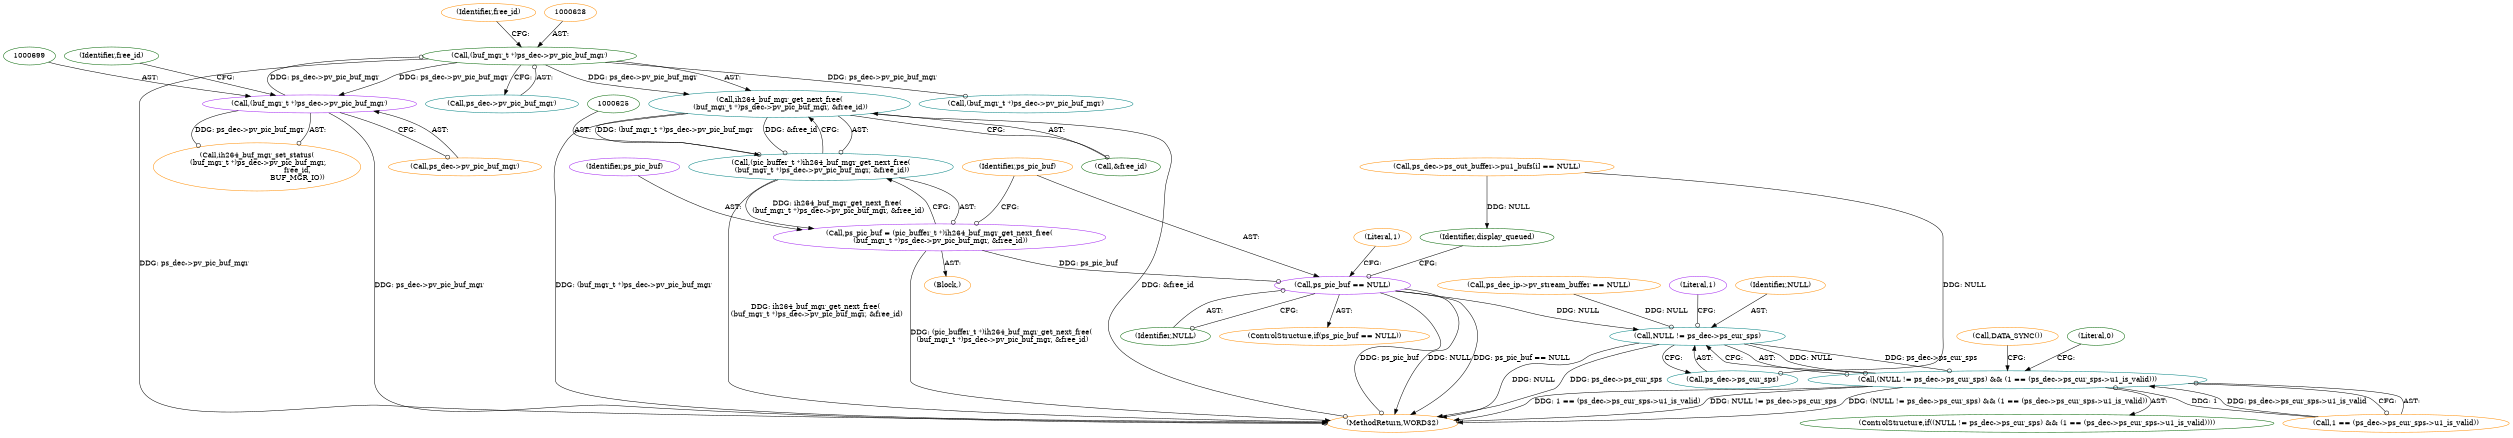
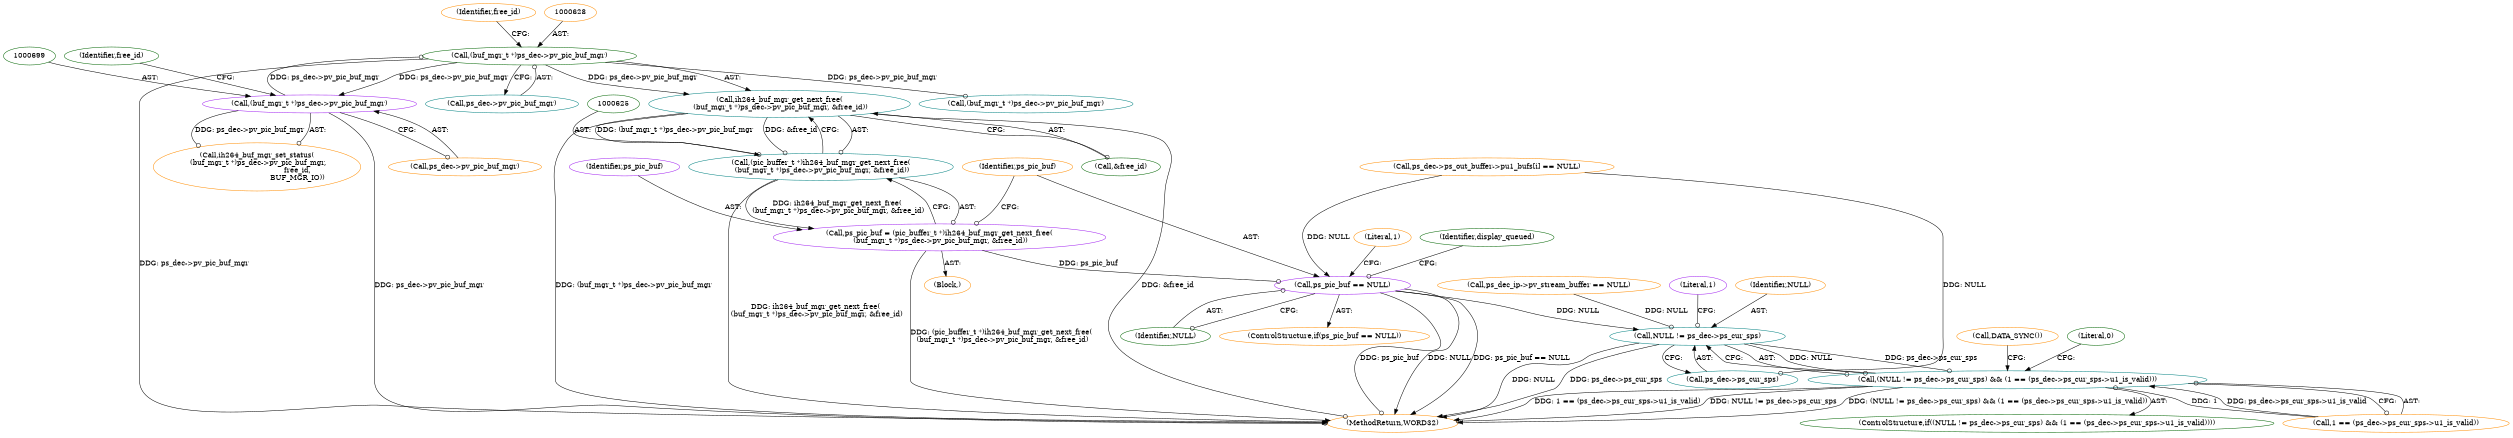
  digraph {
    node [color=darkorange]
    edge [arrowhead=normal]
    n1 [color=teal label="(Call,ih264_buf_mgr_get_next_free(\n (buf_mgr_t *)ps_dec->pv_pic_buf_mgr, &free_id))"]
    n2 [color=teal label="(Call,(pic_buffer_t *)ih264_buf_mgr_get_next_free(\n (buf_mgr_t *)ps_dec->pv_pic_buf_mgr, &free_id))"]
    n3 [label="(MethodReturn,WORD32)"]
    n4 [color=darkgreen label="(Call,&free_id)"]
    n5 [color=purple label="(Call,ps_pic_buf = (pic_buffer_t *)ih264_buf_mgr_get_next_free(\n (buf_mgr_t *)ps_dec->pv_pic_buf_mgr, &free_id))"]
    n6 [color=darkgreen label="(Call,(buf_mgr_t *)ps_dec->pv_pic_buf_mgr)"]
    n7 [color=purple label="(Call,(buf_mgr_t *)ps_dec->pv_pic_buf_mgr)"]
    n8 [color=teal label="(Call,ps_dec->pv_pic_buf_mgr)"]
    n9 [color=teal label="(Call,(buf_mgr_t *)ps_dec->pv_pic_buf_mgr)"]
    n10 [label="(Call,ih264_buf_mgr_set_status(\n (buf_mgr_t *)ps_dec->pv_pic_buf_mgr,\n                                    free_id,\n                                    BUF_MGR_IO))"]
    n11 [label="(Call,ps_dec->pv_pic_buf_mgr)"]
    n12 [color=purple label="(Call,ps_pic_buf == NULL)"]
    n13 [label="(Block,)"]
    n14 [color=teal label="(Call,NULL != ps_dec->ps_cur_sps)"]
    n15 [label="(ControlStructure,if(ps_pic_buf == NULL))"]
    n16 [color=darkgreen label="(Identifier,NULL)"]
    n17 [color=teal label="(Call,(NULL != ps_dec->ps_cur_sps) && (1 == (ps_dec->ps_cur_sps->u1_is_valid)))"]
    n18 [color=teal label="(Call,ps_dec->ps_cur_sps)"]
    n19 [color=darkgreen label="(ControlStructure,if((NULL != ps_dec->ps_cur_sps) && (1 == (ps_dec->ps_cur_sps->u1_is_valid))))"]
    n20 [label="(Call,1 == (ps_dec->ps_cur_sps->u1_is_valid))"]
    n21 [label="(Call,ps_dec_ip->pv_stream_buffer == NULL)"]
    n22 [label="(Identifier,ps_pic_buf)"]
    n23 [color=darkgreen label="(Identifier,free_id)"]
    n24 [color=purple label="(Identifier,ps_pic_buf)"]
    n25 [color=darkgreen label="(Identifier,display_queued)"]
    n26 [label="(Call,DATA_SYNC())"]
    n27 [label="(Call,ps_dec->ps_out_buffer->pu1_bufs[i] == NULL)"]
    n28 [label="(Literal,1)"]
    n29 [color=darkgreen label="(Literal,0)"]
    n30 [label="(Identifier,free_id)"]
    n31 [color=purple label="(Literal,1)"]
    n32 [label="(Identifier,NULL)"]
    1000628
    1000699 [color=darkgreen]
    1000625 [color=darkgreen]
    n1 -> n2 [arrowhead=odot label="AST: "]
    n1 -> n2 [label="DDG: (buf_mgr_t *)ps_dec->pv_pic_buf_mgr"]
    n1 -> n2 [arrowhead=odot label="DDG: &free_id"]
    n1 -> n3 [arrowhead=odot label="DDG: &free_id"]
    n1 -> n3 [label="DDG: (buf_mgr_t *)ps_dec->pv_pic_buf_mgr"]
    n1 -> n4 [arrowhead=odot label="CFG: "]
    n2 -> n1 [label="CFG: "]
    n2 -> n3 [label="DDG: ih264_buf_mgr_get_next_free(\n (buf_mgr_t *)ps_dec->pv_pic_buf_mgr, &free_id)"]
    n2 -> n5 [arrowhead=odot label="AST: "]
    n2 -> n5 [label="DDG: ih264_buf_mgr_get_next_free(\n (buf_mgr_t *)ps_dec->pv_pic_buf_mgr, &free_id)"]
    n4 -> n1 [label="AST: "]
    n5 -> n2 [label="CFG: "]
    n5 -> n3 [label="DDG: (pic_buffer_t *)ih264_buf_mgr_get_next_free(\n (buf_mgr_t *)ps_dec->pv_pic_buf_mgr, &free_id)"]
    n5 -> n12 [arrowhead=odot label="DDG: ps_pic_buf"]
    n5 -> n13 [label="AST: "]
    n6 -> n1 [label="AST: "]
    n6 -> n1 [label="DDG: ps_dec->pv_pic_buf_mgr"]
    n6 -> n3 [arrowhead=odot label="DDG: ps_dec->pv_pic_buf_mgr"]
    n6 -> n7 [label="DDG: ps_dec->pv_pic_buf_mgr"]
    n6 -> n8 [label="CFG: "]
    n6 -> n9 [arrowhead=odot label="DDG: ps_dec->pv_pic_buf_mgr"]
    n7 -> n3 [arrowhead=odot label="DDG: ps_dec->pv_pic_buf_mgr"]
    n7 -> n6 [arrowhead=odot label="DDG: ps_dec->pv_pic_buf_mgr"]
    n7 -> n10 [arrowhead=odot label="AST: "]
    n7 -> n10 [arrowhead=odot label="DDG: ps_dec->pv_pic_buf_mgr"]
    n7 -> n11 [arrowhead=odot label="CFG: "]
    n8 -> n6 [arrowhead=odot label="AST: "]
    n11 -> n7 [label="AST: "]
    n12 -> n3 [label="DDG: NULL"]
    n12 -> n3 [label="DDG: ps_pic_buf == NULL"]
    n12 -> n3 [arrowhead=odot label="DDG: ps_pic_buf"]
    n12 -> n14 [label="DDG: NULL"]
    n12 -> n15 [label="AST: "]
    n12 -> n16 [arrowhead=odot label="CFG: "]
    n14 -> n3 [label="DDG: NULL"]
    n14 -> n3 [label="DDG: ps_dec->ps_cur_sps"]
    n14 -> n17 [arrowhead=odot label="AST: "]
    n14 -> n17 [arrowhead=odot label="DDG: NULL"]
    n14 -> n17 [arrowhead=odot label="DDG: ps_dec->ps_cur_sps"]
    n14 -> n18 [label="CFG: "]
    n16 -> n12 [arrowhead=odot label="AST: "]
    n17 -> n3 [label="DDG: (NULL != ps_dec->ps_cur_sps) && (1 == (ps_dec->ps_cur_sps->u1_is_valid))"]
    n17 -> n3 [label="DDG: 1 == (ps_dec->ps_cur_sps->u1_is_valid)"]
    n17 -> n3 [arrowhead=odot label="DDG: NULL != ps_dec->ps_cur_sps"]
    n17 -> n14 [label="CFG: "]
    n17 -> n19 [label="AST: "]
    n17 -> n20 [arrowhead=odot label="CFG: "]
    n18 -> n14 [label="AST: "]
    n20 -> n17 [arrowhead=odot label="AST: "]
    n20 -> n17 [arrowhead=odot label="DDG: 1"]
    n20 -> n17 [label="DDG: ps_dec->ps_cur_sps->u1_is_valid"]
    n21 -> n14 [arrowhead=odot label="DDG: NULL"]
    n22 -> n5 [arrowhead=odot label="CFG: "]
    n22 -> n12 [label="AST: "]
    n23 -> n7 [label="CFG: "]
    n24 -> n5 [label="AST: "]
    n25 -> n12 [arrowhead=odot label="CFG: "]
    n26 -> n17 [label="CFG: "]
-   n27 -> n25 [label="DDG: NULL"]
+   n27 -> n12 [label="DDG: NULL"]
    n27 -> n18 [arrowhead=odot label="DDG: NULL"]
    n28 -> n12 [label="CFG: "]
    n29 -> n17 [label="CFG: "]
    n30 -> n6 [label="CFG: "]
    n31 -> n14 [arrowhead=odot label="CFG: "]
    n32 -> n14 [label="AST: "]
    1000628 -> n6 [label="AST: "]
    1000699 -> n7 [label="AST: "]
    1000625 -> n2 [arrowhead=odot label="AST: "]
  }
